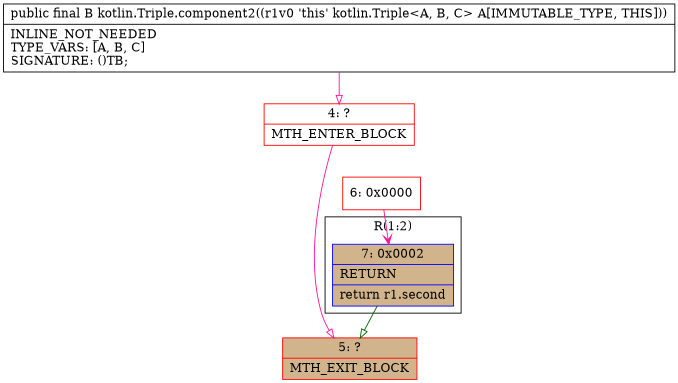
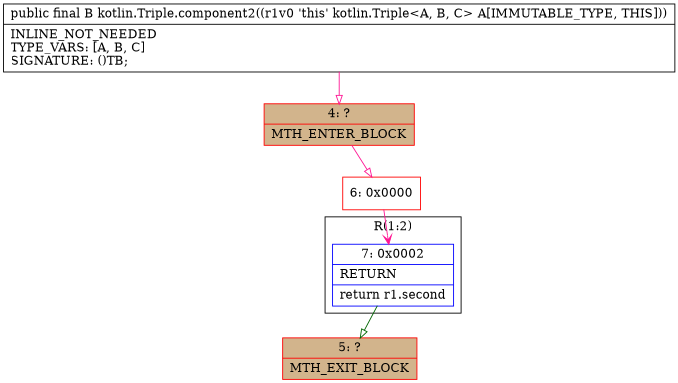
  digraph {
    node [color=red fillcolor=white shape=record style=filled]
    edge [arrowhead=onormal color=deeppink]
-   n1 [color=blue fillcolor=tan label="{7\:\ 0x0002|RETURN\l|return r1.second\l}"]
+   n1 [color=blue label="{7\:\ 0x0002|RETURN\l|return r1.second\l}"]
    n2 [fillcolor=tan label="{5\:\ ?|MTH_EXIT_BLOCK\l}"]
-   n3 [label="{4\:\ ?|MTH_ENTER_BLOCK\l}"]
+   n3 [fillcolor=tan label="{4\:\ ?|MTH_ENTER_BLOCK\l}"]
    n4 [label="{6\:\ 0x0000}"]
    n5 [label="{public final B kotlin.Triple.component2((r1v0 'this' kotlin.Triple\<A, B, C\> A[IMMUTABLE_TYPE, THIS]))  | INLINE_NOT_NEEDED\lTYPE_VARS: [A, B, C]\lSIGNATURE: ()TB;\l}" color=""]
    subgraph cluster_1 {
      label="R(1:2)"
      n1
    }
    n1 -> n2 [color=darkgreen]
-   n3 -> n2
+   n3 -> n4
    n4 -> n1 [arrowhead=vee]
    n5 -> n3
  }
